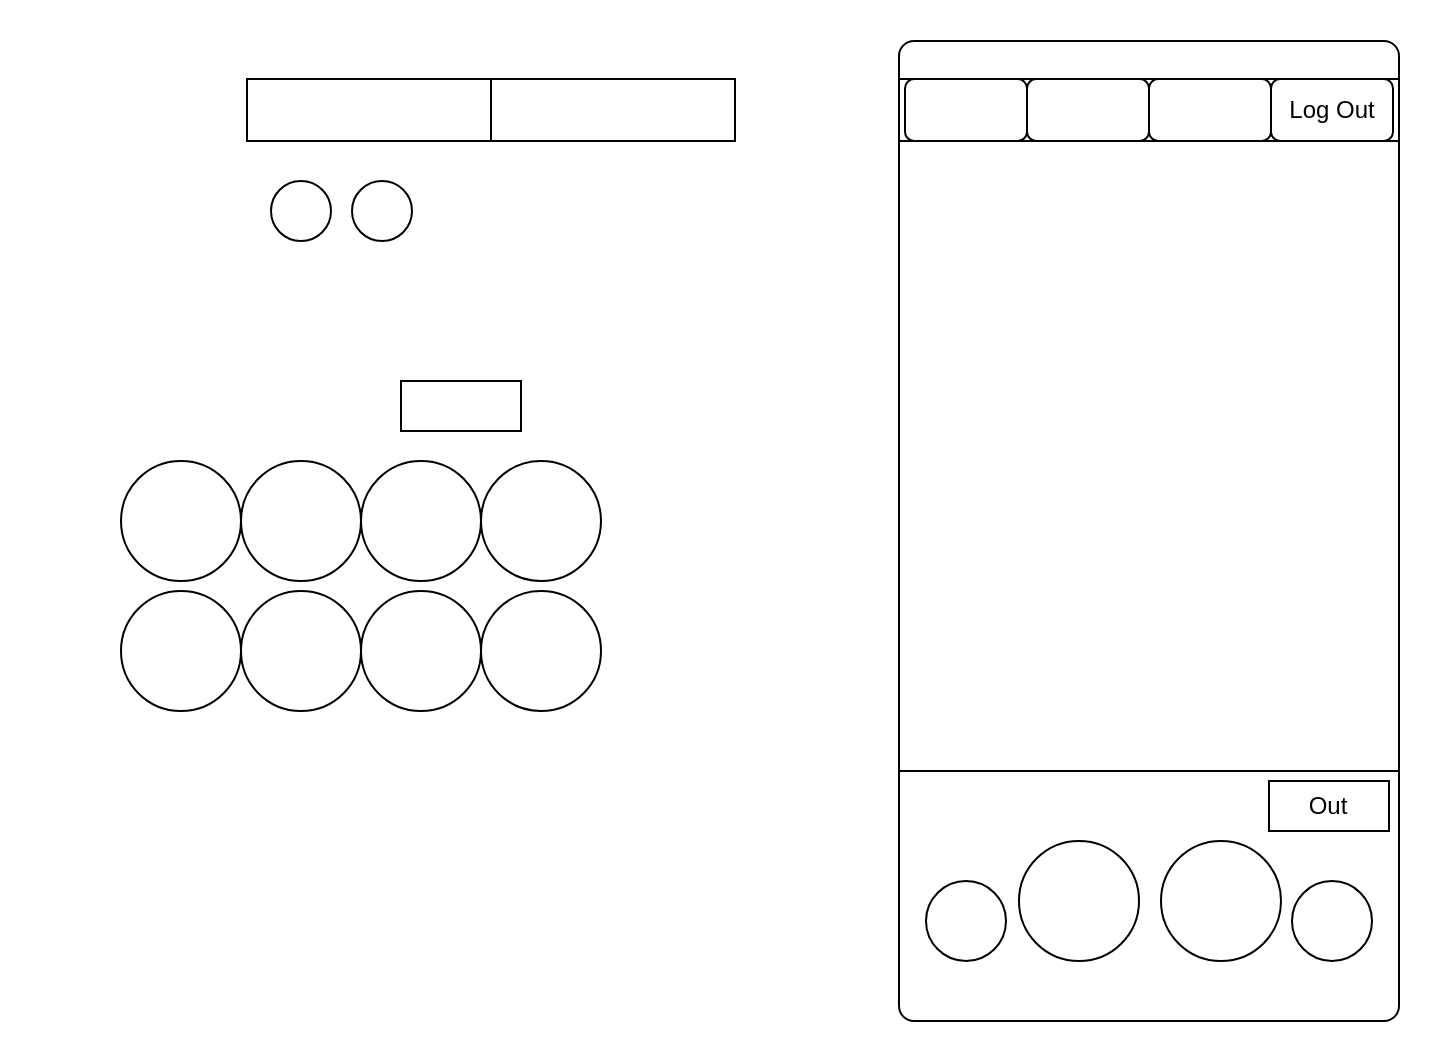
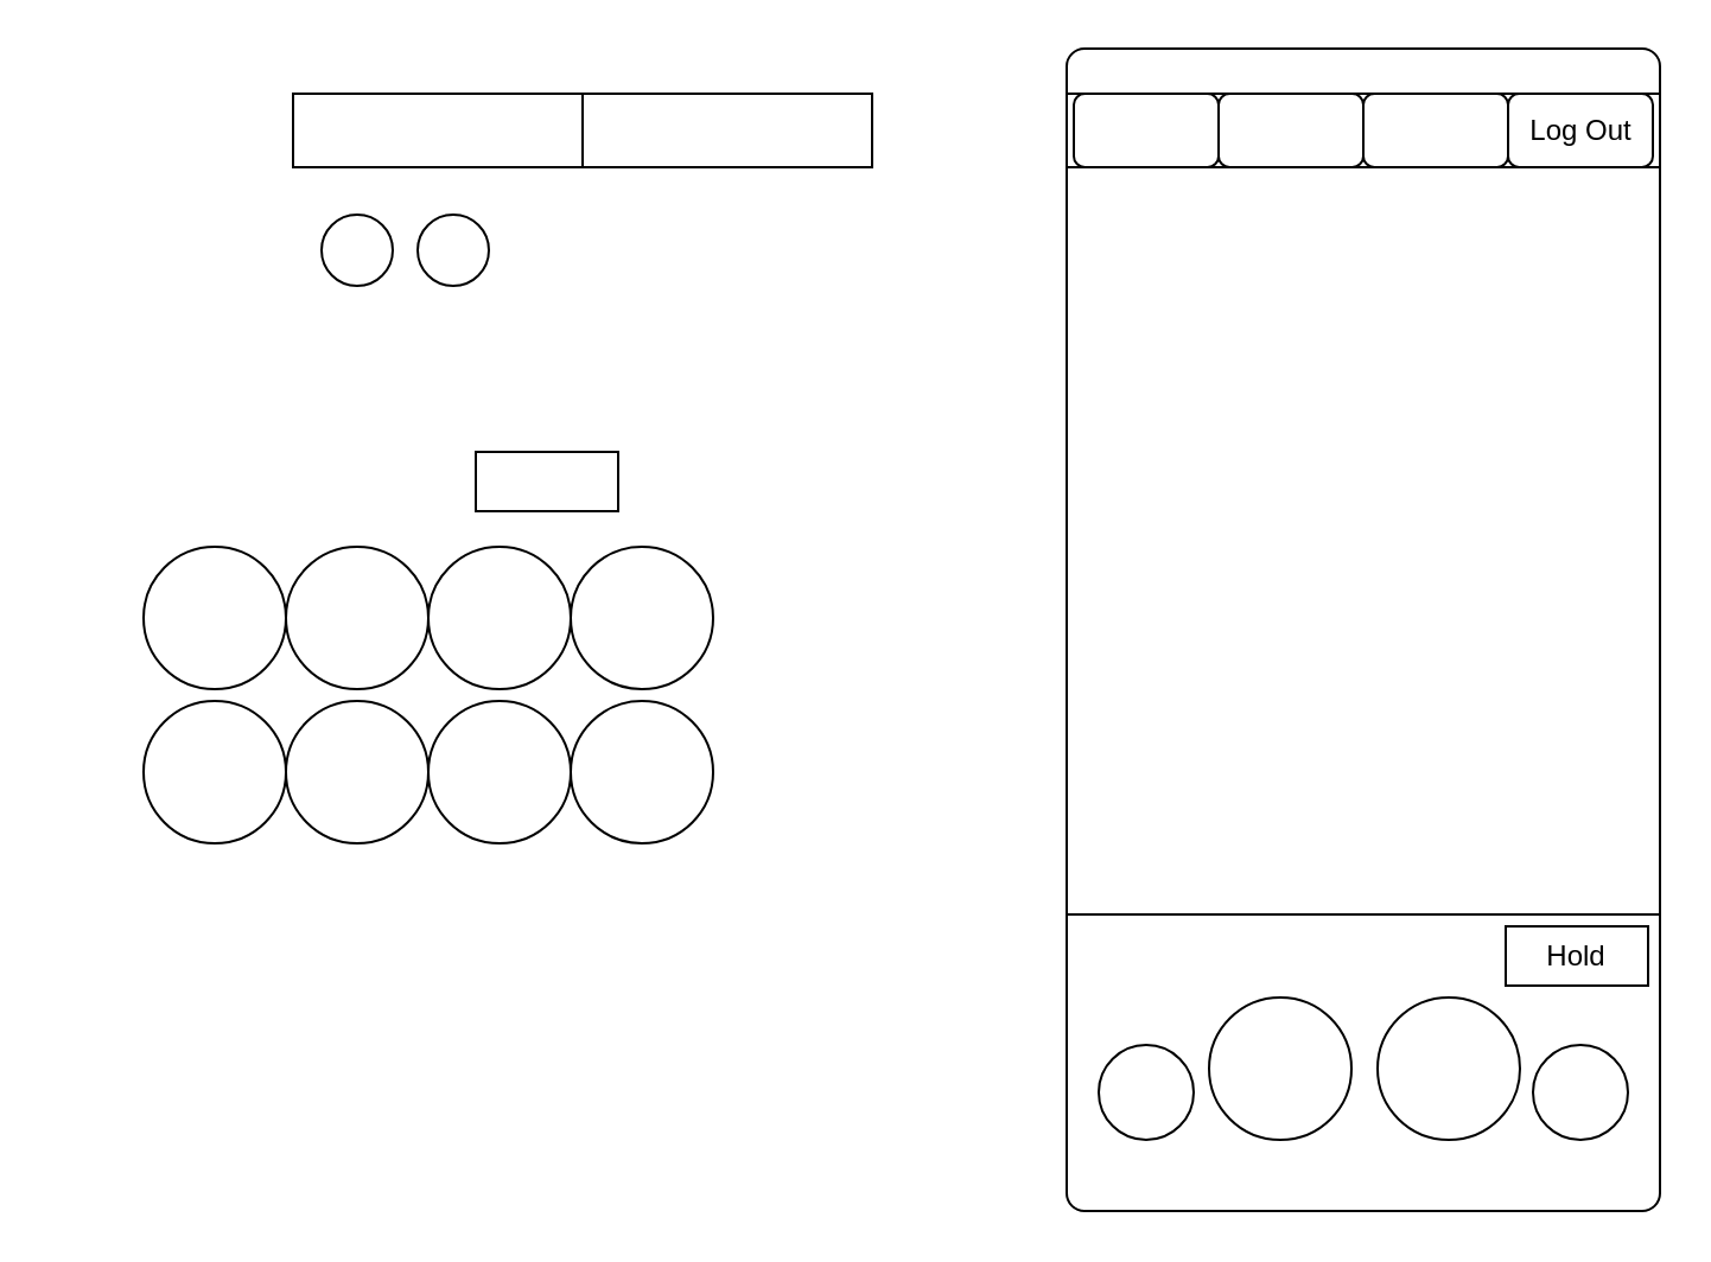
  <mxCell id="0" />
  <mxCell id="1" parent="0" />
  <mxCell id="2" value="" style="rounded=1;whiteSpace=wrap;html=1;arcSize=3;" parent="1" vertex="1"><mxGeometry x="449" width="250" height="490" as="geometry" y="20" /></mxCell>
  <mxCell id="3" value="" style="endArrow=none;html=1;exitX=1;exitY=0.5;exitDx=0;exitDy=0;entryX=0;entryY=0.5;entryDx=0;entryDy=0;" parent="1" edge="1"><mxGeometry width="50" height="50" relative="1" as="geometry"><mxPoint x="699" y="39" as="sourcePoint" /><mxPoint x="449" y="39" as="targetPoint" /></mxGeometry></mxCell>
  <mxCell id="4" value="" style="rounded=0;whiteSpace=wrap;html=1;" parent="1" vertex="1"><mxGeometry x="449" y="39" width="250" height="31" as="geometry" /></mxCell>
  <mxCell id="5" value="" style="rounded=0;whiteSpace=wrap;html=1;" parent="1" vertex="1"><mxGeometry x="123" y="39" width="122" height="31" as="geometry" /></mxCell>
  <mxCell id="6" value="" style="rounded=0;whiteSpace=wrap;html=1;" parent="1" vertex="1"><mxGeometry x="245" y="39" width="122" height="31" as="geometry" /></mxCell>
  <mxCell id="7" value="" style="endArrow=none;html=1;entryX=1;entryY=0.5;entryDx=0;entryDy=0;exitX=0;exitY=0.5;exitDx=0;exitDy=0;" parent="1" edge="1"><mxGeometry width="50" height="50" relative="1" as="geometry"><mxPoint x="449" y="385" as="sourcePoint" /><mxPoint x="699" y="385" as="targetPoint" /></mxGeometry></mxCell>
  <mxCell id="8" value="" style="whiteSpace=wrap;html=1;aspect=fixed;rounded=1;arcSize=50;" parent="1" vertex="1"><mxGeometry x="60" y="230" width="60" height="60" as="geometry" /></mxCell>
  <mxCell id="9" value="" style="whiteSpace=wrap;html=1;aspect=fixed;rounded=1;arcSize=50;" parent="1" vertex="1"><mxGeometry x="120" y="230" width="60" height="60" as="geometry" /></mxCell>
  <mxCell id="10" value="" style="whiteSpace=wrap;html=1;aspect=fixed;rounded=1;arcSize=50;" parent="1" vertex="1"><mxGeometry x="180" y="230" width="60" height="60" as="geometry" /></mxCell>
  <mxCell id="11" value="" style="whiteSpace=wrap;html=1;aspect=fixed;rounded=1;arcSize=50;" parent="1" vertex="1"><mxGeometry x="240" y="230" width="60" height="60" as="geometry" /></mxCell>
  <mxCell id="12" value="" style="whiteSpace=wrap;html=1;aspect=fixed;rounded=1;arcSize=50;" parent="1" vertex="1"><mxGeometry x="60" y="295" width="60" height="60" as="geometry" /></mxCell>
  <mxCell id="13" value="" style="whiteSpace=wrap;html=1;aspect=fixed;rounded=1;arcSize=50;" parent="1" vertex="1"><mxGeometry x="120" y="295" width="60" height="60" as="geometry" /></mxCell>
  <mxCell id="14" value="" style="whiteSpace=wrap;html=1;aspect=fixed;rounded=1;arcSize=50;" parent="1" vertex="1"><mxGeometry x="180" y="295" width="60" height="60" as="geometry" /></mxCell>
  <mxCell id="15" value="" style="whiteSpace=wrap;html=1;aspect=fixed;rounded=1;arcSize=50;" parent="1" vertex="1"><mxGeometry x="240" y="295" width="60" height="60" as="geometry" /></mxCell>
  <mxCell id="16" value="" style="whiteSpace=wrap;html=1;aspect=fixed;rounded=1;arcSize=50;" parent="1" vertex="1"><mxGeometry x="462.5" y="440" width="40" height="40" as="geometry" /></mxCell>
  <mxCell id="17" value="" style="whiteSpace=wrap;html=1;aspect=fixed;rounded=1;arcSize=50;" parent="1" vertex="1"><mxGeometry x="509" y="420" width="60" height="60" as="geometry" /></mxCell>
  <mxCell id="18" value="" style="whiteSpace=wrap;html=1;aspect=fixed;rounded=1;arcSize=50;" parent="1" vertex="1"><mxGeometry x="580" y="420" width="60" height="60" as="geometry" /></mxCell>
  <mxCell id="19" value="" style="whiteSpace=wrap;html=1;aspect=fixed;rounded=1;arcSize=50;" parent="1" vertex="1"><mxGeometry x="645.5" y="440" width="40" height="40" as="geometry" /></mxCell>
  <mxCell id="20" value="" style="rounded=0;whiteSpace=wrap;html=1;" parent="1" vertex="1"><mxGeometry x="634" y="390" width="60" height="25" as="geometry" /></mxCell>
  <mxCell id="21" value="" style="rounded=0;whiteSpace=wrap;html=1;" parent="1" vertex="1"><mxGeometry x="200" y="190" width="60" height="25" as="geometry" /></mxCell>
  <mxCell id="22" value="" style="rounded=1;whiteSpace=wrap;html=1;arcSize=50;" parent="1" vertex="1"><mxGeometry x="175.5" y="90" width="30" height="30" as="geometry" /></mxCell>
  <mxCell id="23" value="" style="rounded=1;whiteSpace=wrap;html=1;arcSize=50;" parent="1" vertex="1"><mxGeometry x="135" y="90" width="30" height="30" as="geometry" /></mxCell>
  <mxCell id="24" value="" style="rounded=1;whiteSpace=wrap;html=1;" parent="1" vertex="1"><mxGeometry x="574" y="39" width="61" height="31" as="geometry" /></mxCell>
  <mxCell id="25" value="" style="rounded=1;whiteSpace=wrap;html=1;" parent="1" vertex="1"><mxGeometry x="635" y="39" width="61" height="31" as="geometry" /></mxCell>
  <mxCell id="26" value="" style="rounded=1;whiteSpace=wrap;html=1;" parent="1" vertex="1"><mxGeometry x="513" y="39" width="61" height="31" as="geometry" /></mxCell>
  <mxCell id="27" value="" style="rounded=1;whiteSpace=wrap;html=1;" parent="1" vertex="1"><mxGeometry x="452" y="39" width="61" height="31" as="geometry" /></mxCell>
- <mxCell id="28" value="Out" style="text;html=1;strokeColor=none;fillColor=none;align=center;verticalAlign=middle;whiteSpace=wrap;rounded=0;" parent="1" vertex="1"><mxGeometry x="644" y="392.5" width="40" height="20" as="geometry" /></mxCell>
+ <mxCell id="28" value="Hold" style="text;html=1;strokeColor=none;fillColor=none;align=center;verticalAlign=middle;whiteSpace=wrap;rounded=0;" parent="1" vertex="1"><mxGeometry x="644" y="392.5" width="40" height="20" as="geometry" /></mxCell>
  <mxCell id="29" value="Log Out" style="text;html=1;strokeColor=none;fillColor=none;align=center;verticalAlign=middle;whiteSpace=wrap;rounded=0;" parent="1" vertex="1"><mxGeometry x="640.5" y="44.5" width="50" height="20" as="geometry" /></mxCell>
  <mxCell id="30" value="" style="shape=image;html=1;verticalAlign=top;verticalLabelPosition=bottom;labelBackgroundColor=#ffffff;imageAspect=0;aspect=fixed;image=https://cdn2.iconfinder.com/data/icons/instagram-ui/48/jee-74-128.png" vertex="1" parent="1"><mxGeometry x="509" y="420" width="60" height="60" as="geometry" /></mxCell>
  <mxCell id="31" value="" style="shape=image;html=1;verticalAlign=top;verticalLabelPosition=bottom;labelBackgroundColor=#ffffff;imageAspect=0;aspect=fixed;image=https://cdn2.iconfinder.com/data/icons/instagram-ui/48/jee-74-128.png" vertex="1" parent="1"><mxGeometry x="20" y="120" width="60" height="60" as="geometry" /></mxCell>
  <mxCell id="32" value="" style="shape=image;html=1;verticalAlign=top;verticalLabelPosition=bottom;labelBackgroundColor=#ffffff;imageAspect=0;aspect=fixed;image=https://cdn2.iconfinder.com/data/icons/instagram-ui/48/jee-74-128.png" vertex="1" parent="1"><mxGeometry x="580" y="420" width="60" height="60" as="geometry" /></mxCell>
